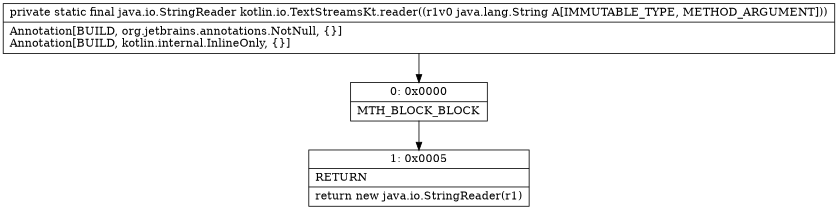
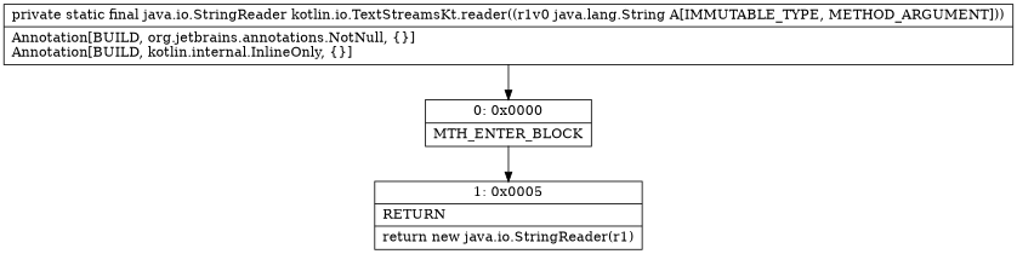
  digraph {
    node [shape=record]
-   n1 [label="{0\:\ 0x0000|MTH_BLOCK_BLOCK\l}"]
+   n1 [label="{0\:\ 0x0000|MTH_ENTER_BLOCK\l}"]
    n2 [label="{1\:\ 0x0005|RETURN\l|return new java.io.StringReader(r1)\l}"]
    n3 [label="{private static final java.io.StringReader kotlin.io.TextStreamsKt.reader((r1v0 java.lang.String A[IMMUTABLE_TYPE, METHOD_ARGUMENT]))  | Annotation[BUILD, org.jetbrains.annotations.NotNull, \{\}]\lAnnotation[BUILD, kotlin.internal.InlineOnly, \{\}]\l}"]
    n1 -> n2
    n3 -> n1
  }
